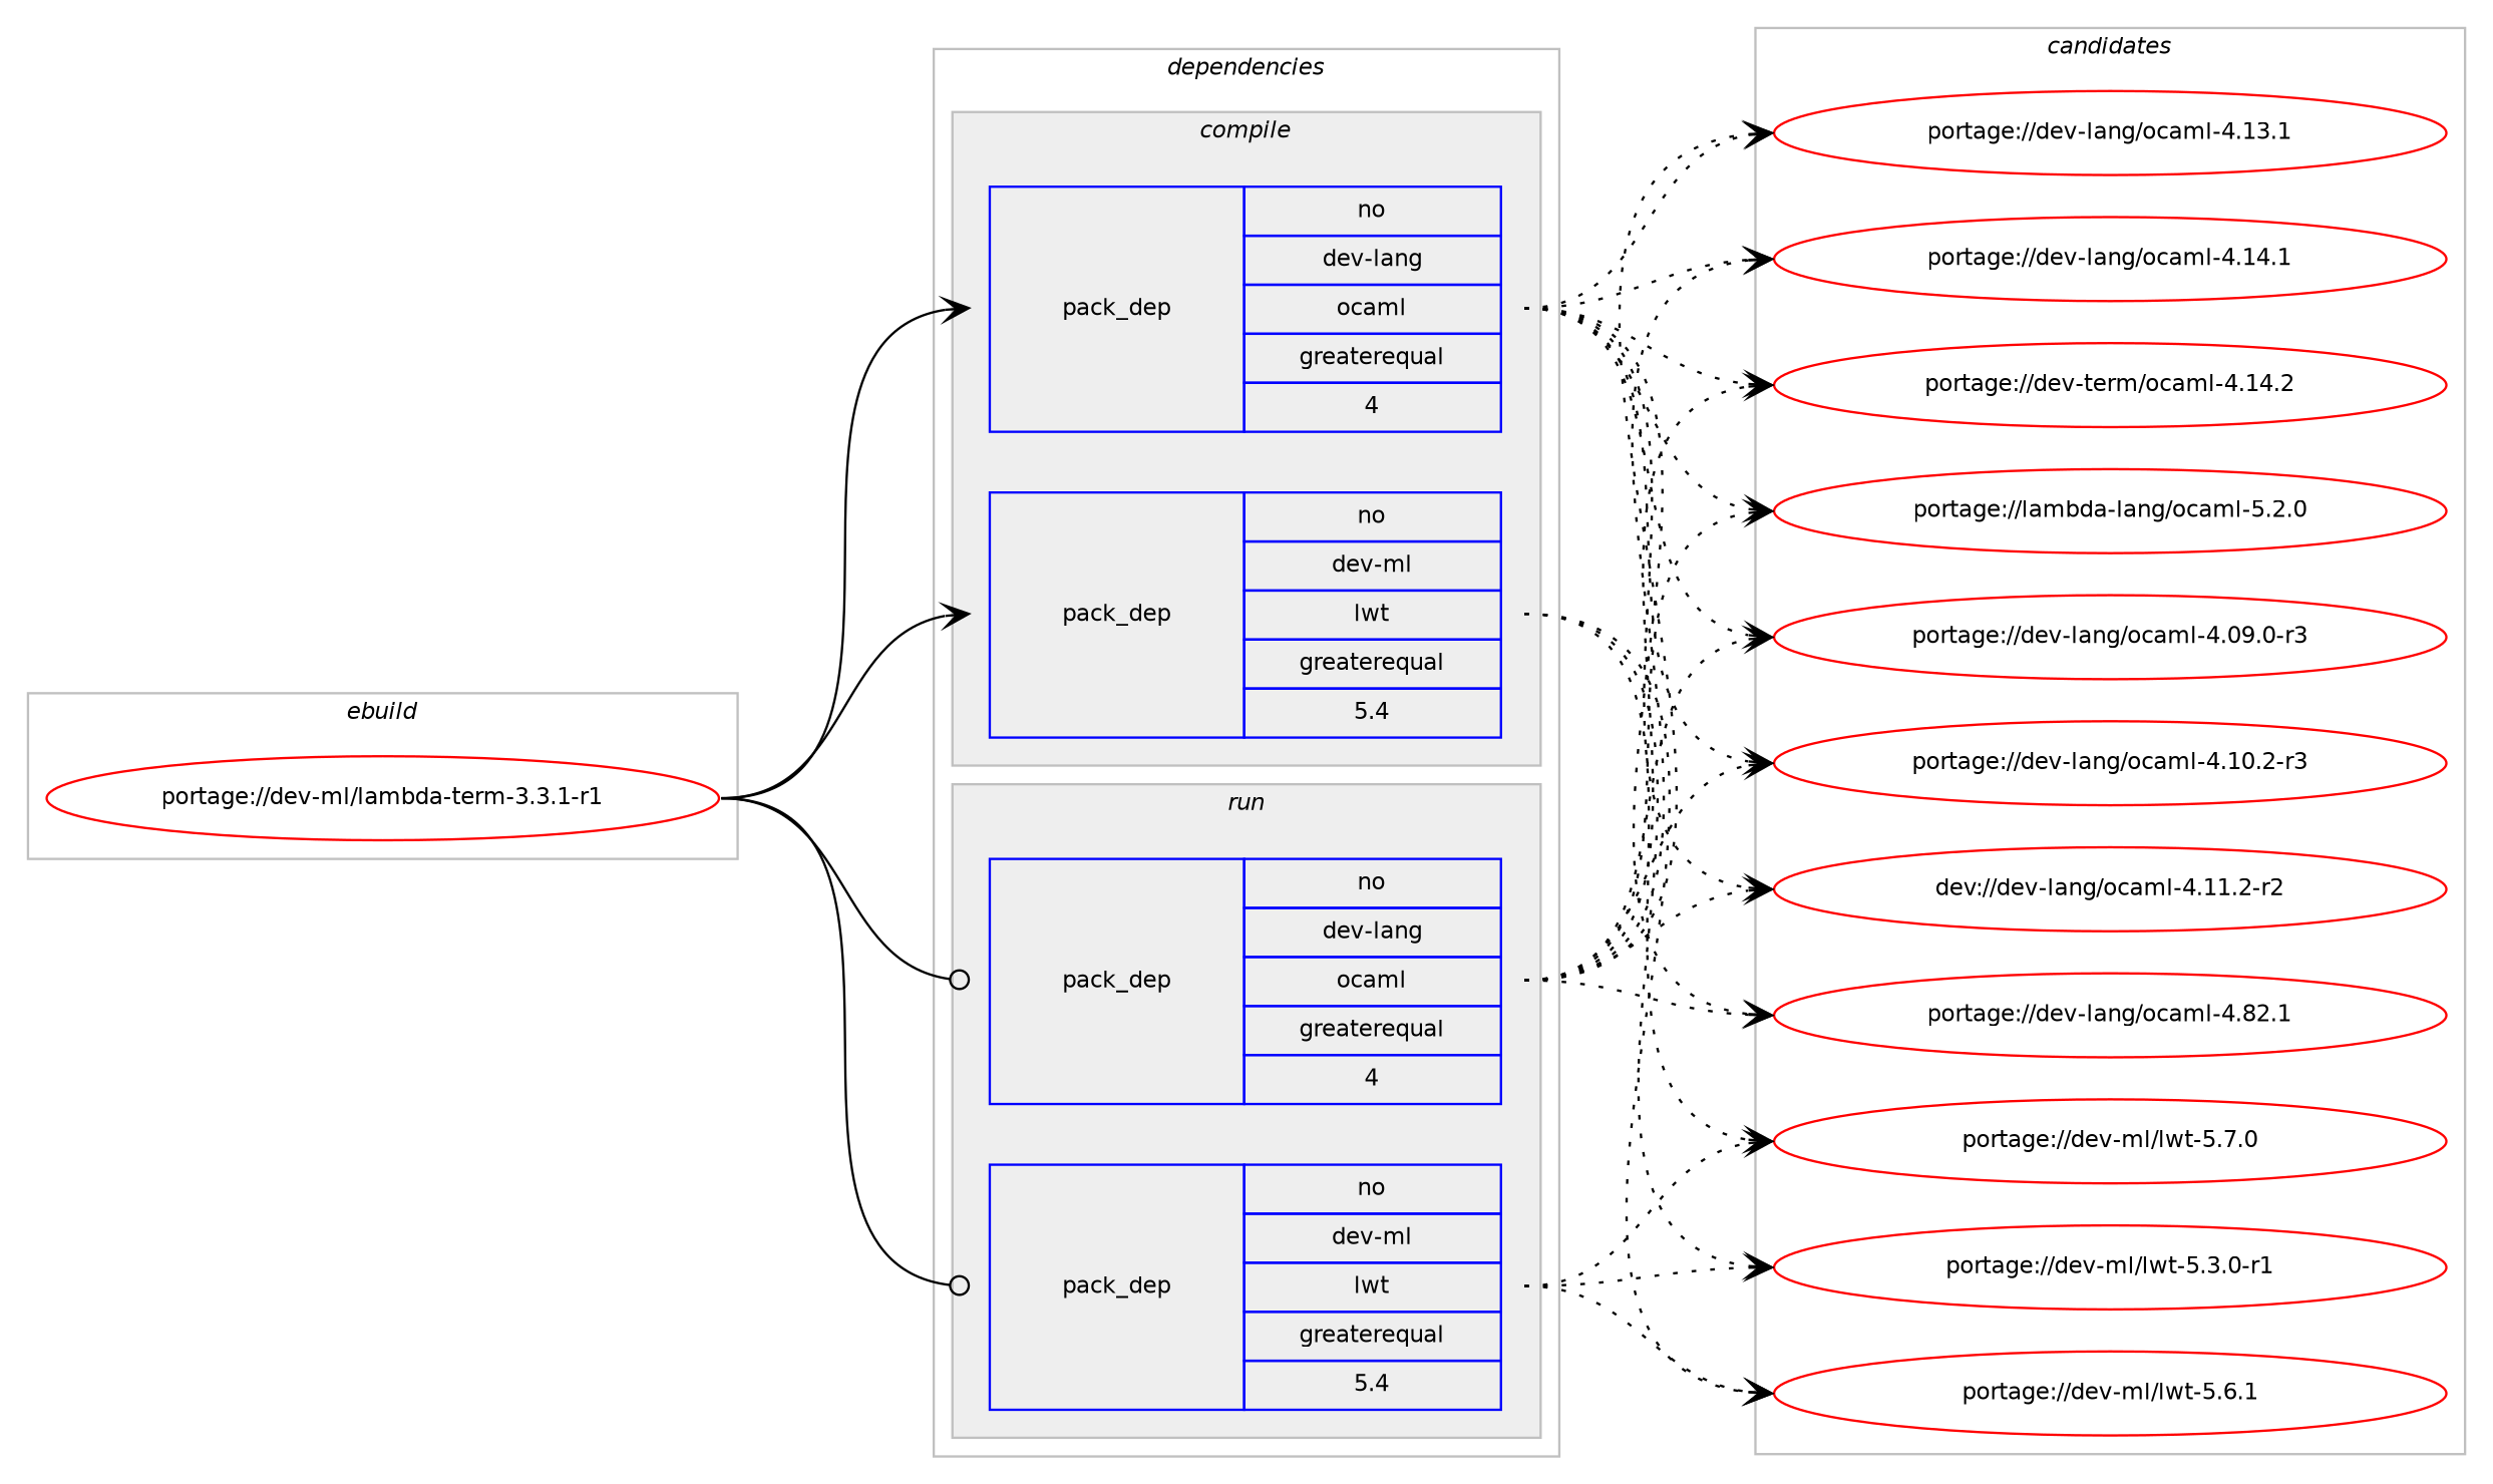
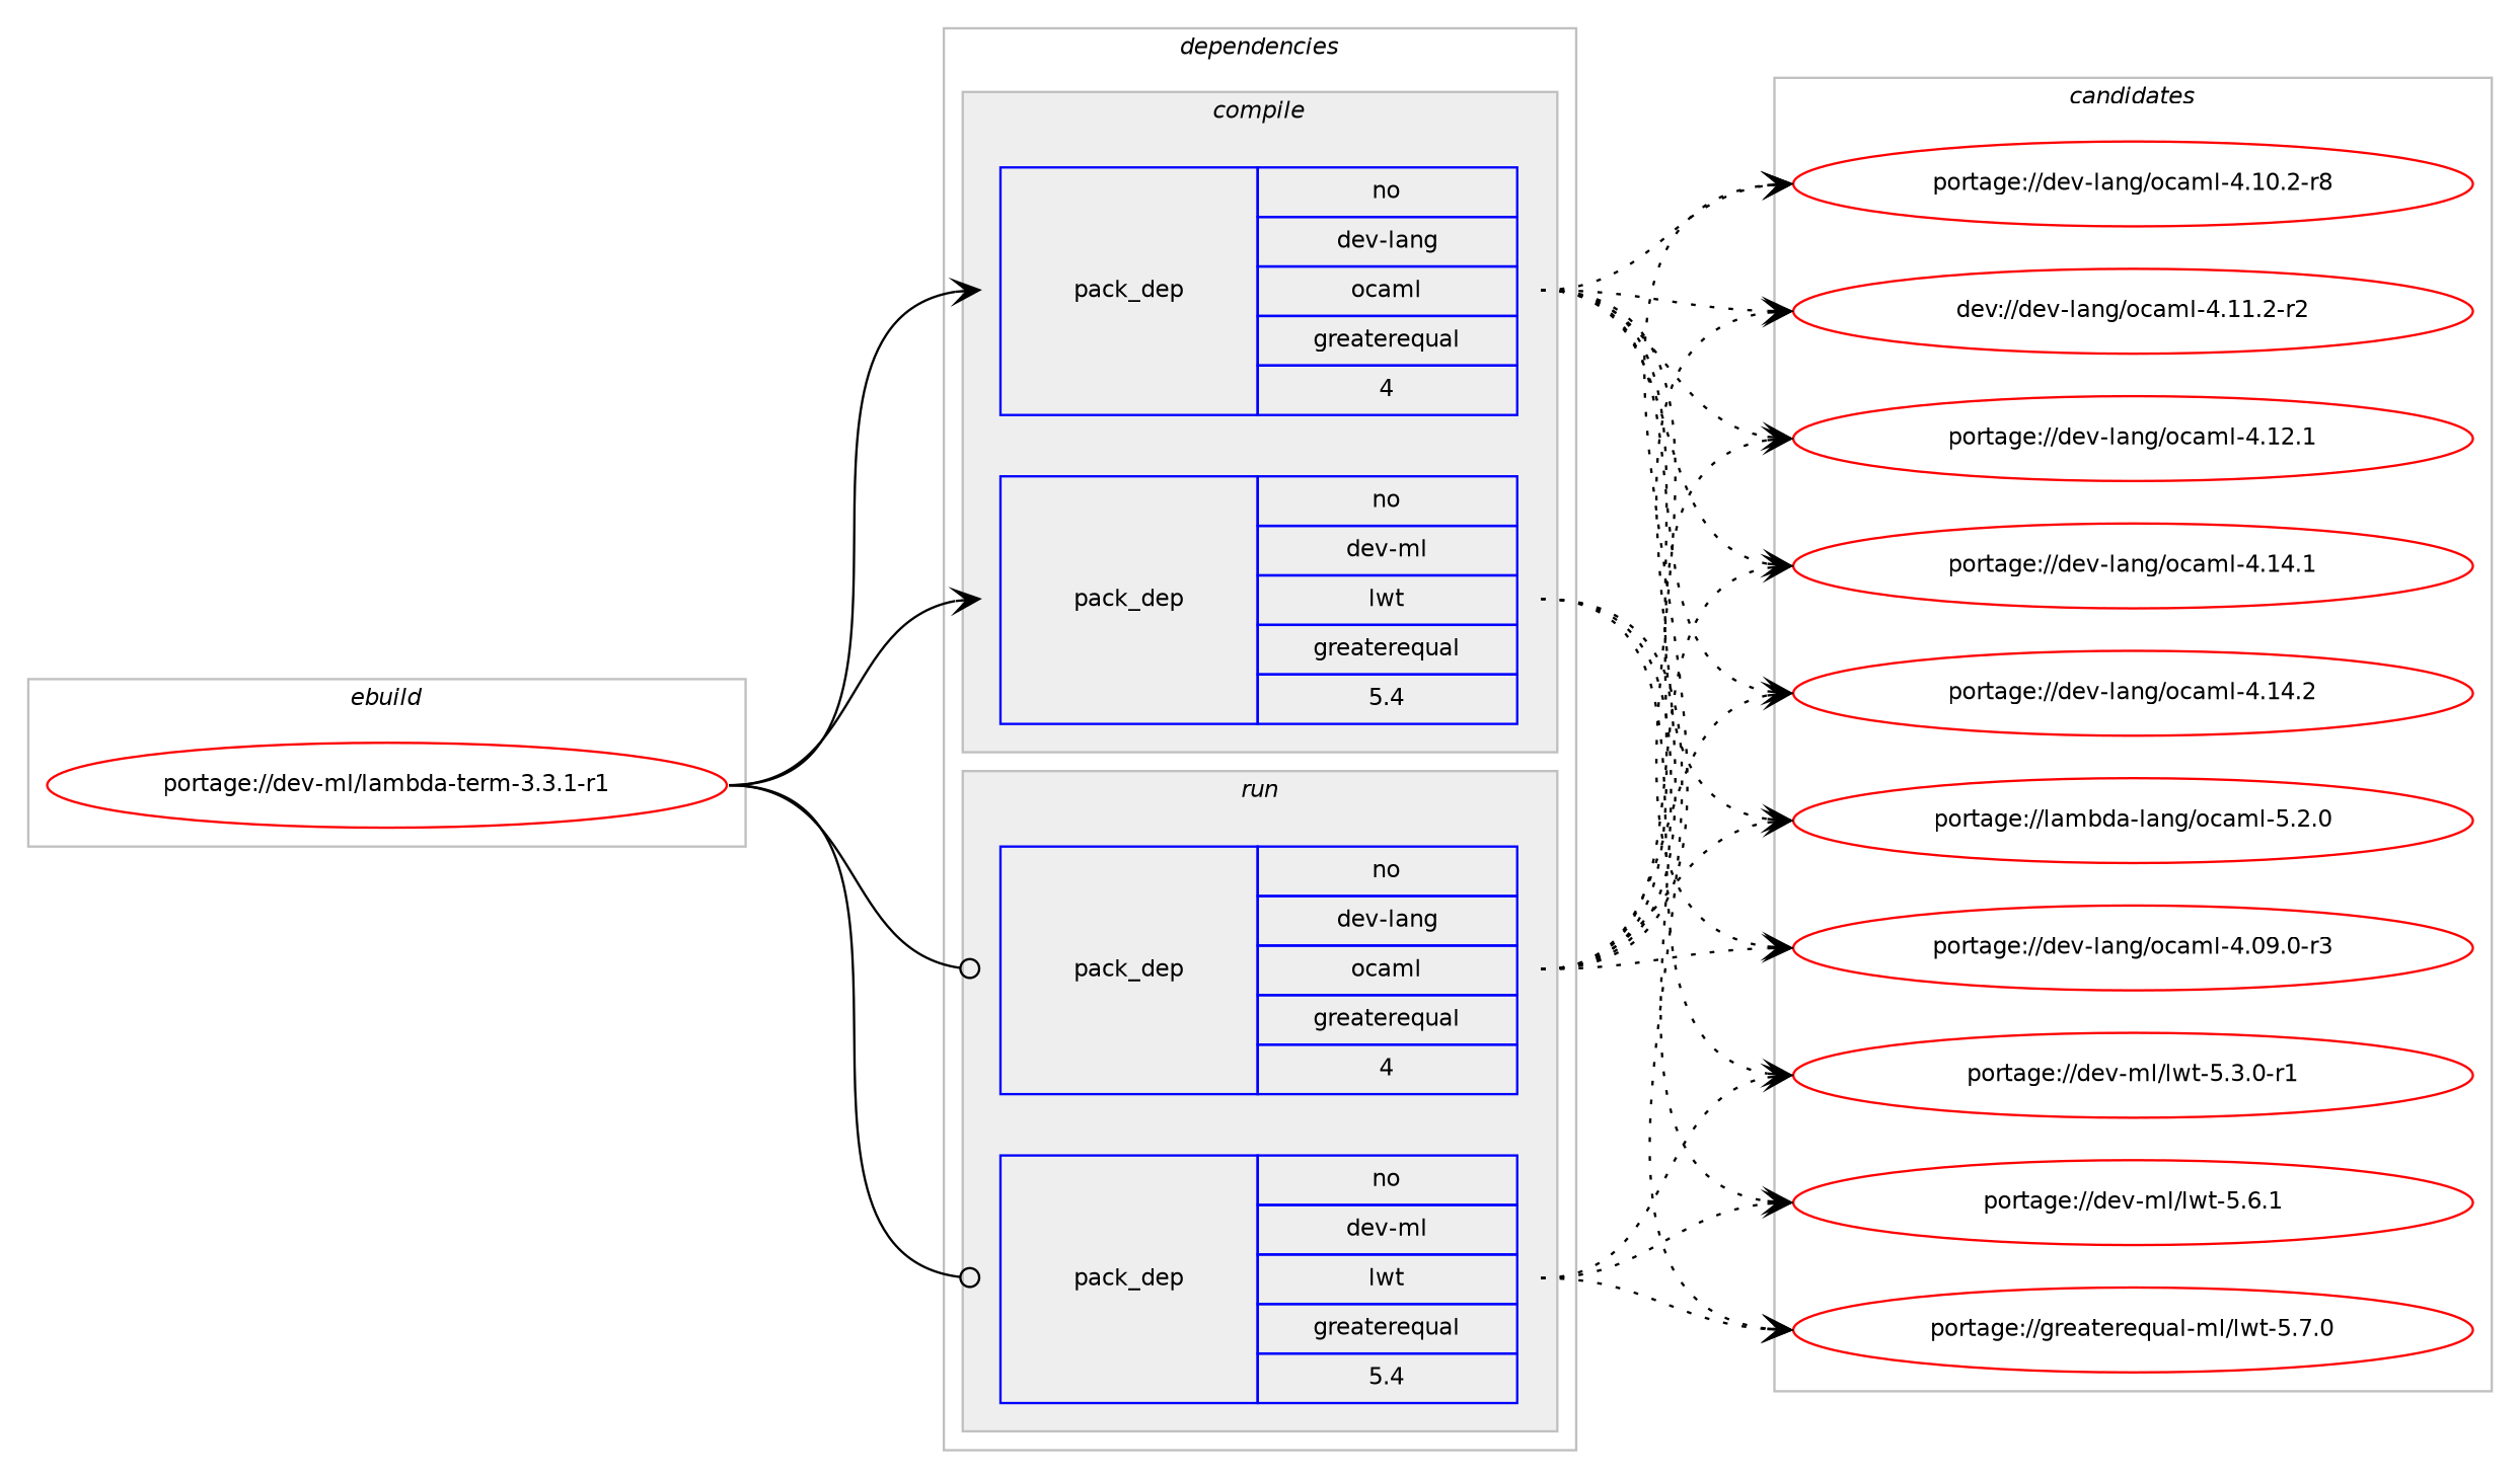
  digraph {
    compound=true
    concentrate=true
    fontname=Helvetica
    fontsize=10
    newrank=true
    rankdir=LR
    ranksep=1.5
    node [color=red fontname=Helvetica fontsize=10]
    edge [arrowhead=vee headport=w style=dotted tailport=e weight=100]
    n1 [label="portage://dev-ml/lambda-term-3.3.1-r1" width=4]
    n2 [color=blue label=<<TABLE BORDER="0" CELLBORDER="1" CELLSPACING="0" CELLPADDING="4" WIDTH="220"><TR><TD ROWSPAN="6" CELLPADDING="30">pack_dep</TD></TR><TR><TD WIDTH="110">no</TD></TR><TR><TD>dev-lang</TD></TR><TR><TD>ocaml</TD></TR><TR><TD>greaterequal</TD></TR><TR><TD>4</TD></TR></TABLE>> shape=none]
    n3 [color=blue label=<<TABLE BORDER="0" CELLBORDER="1" CELLSPACING="0" CELLPADDING="4" WIDTH="220"><TR><TD ROWSPAN="6" CELLPADDING="30">pack_dep</TD></TR><TR><TD WIDTH="110">no</TD></TR><TR><TD>dev-ml</TD></TR><TR><TD>lwt</TD></TR><TR><TD>greaterequal</TD></TR><TR><TD>5.4</TD></TR></TABLE>> shape=none]
    n4 [color=blue label=<<TABLE BORDER="0" CELLBORDER="1" CELLSPACING="0" CELLPADDING="4" WIDTH="220"><TR><TD ROWSPAN="6" CELLPADDING="30">pack_dep</TD></TR><TR><TD WIDTH="110">no</TD></TR><TR><TD>dev-lang</TD></TR><TR><TD>ocaml</TD></TR><TR><TD>greaterequal</TD></TR><TR><TD>4</TD></TR></TABLE>> shape=none]
    n5 [color=blue label=<<TABLE BORDER="0" CELLBORDER="1" CELLSPACING="0" CELLPADDING="4" WIDTH="220"><TR><TD ROWSPAN="6" CELLPADDING="30">pack_dep</TD></TR><TR><TD WIDTH="110">no</TD></TR><TR><TD>dev-ml</TD></TR><TR><TD>lwt</TD></TR><TR><TD>greaterequal</TD></TR><TR><TD>5.4</TD></TR></TABLE>> shape=none]
    n6 [label="portage://dev-lang/ocaml-4.09.0-r3" width=4]
-   n7 [label="portage://dev-lang/ocaml-4.10.2-r3" width=4]
+   n7 [label="portage://dev-lang/ocaml-4.10.2-r8" width=4]
    n8 [label="dev://dev-lang/ocaml-4.11.2-r2" width=4]
-   n9 [label="portage://dev-lang/ocaml-4.82.1" width=4]
-   n10 [label="portage://dev-lang/ocaml-4.13.1" width=4]
+   n9 [label="portage://dev-lang/ocaml-4.12.1" width=4]
    n11 [label="portage://dev-lang/ocaml-4.14.1" width=4]
-   n12 [label="portage://dev-term/ocaml-4.14.2" width=4]
+   n12 [label="portage://dev-lang/ocaml-4.14.2" width=4]
    n13 [label="portage://lambda-lang/ocaml-5.2.0" width=4]
    n14 [label="portage://dev-ml/lwt-5.3.0-r1" width=4]
    n15 [label="portage://dev-ml/lwt-5.6.1" width=4]
-   n16 [label="portage://dev-ml/lwt-5.7.0" width=4]
+   n16 [label="portage://greaterequal-ml/lwt-5.7.0" width=4]
    subgraph cluster_1 {
      color=gray
      label=<<i>ebuild</i>>
      rank=same
      n1
    }
    subgraph cluster_2 {
      color=gray
      label=<<i>dependencies</i>>
      subgraph cluster_3 {
        color=gray
        fillcolor="#eeeeee"
        label=<<i>compile</i>>
        style=filled
        subgraph sub_4 {
          color=gray
          fillcolor="#eeeeee"
          label=<<i>compile</i>>
          style=filled
          n2
        }
        subgraph sub_5 {
          color=gray
          fillcolor="#eeeeee"
          label=<<i>compile</i>>
          style=filled
          n3
        }
      }
      subgraph cluster_6 {
        color=gray
        fillcolor="#eeeeee"
        label=<<i>compile and run</i>>
        style=filled
      }
      subgraph cluster_7 {
        color=gray
        fillcolor="#eeeeee"
        label=<<i>run</i>>
        style=filled
        subgraph sub_8 {
          color=gray
          fillcolor="#eeeeee"
          label=<<i>run</i>>
          style=filled
          n4
        }
        subgraph sub_9 {
          color=gray
          fillcolor="#eeeeee"
          label=<<i>run</i>>
          style=filled
          n5
        }
      }
    }
    subgraph cluster_10 {
      color=gray
      label=<<i>candidates</i>>
      rank=same
      subgraph sub_11 {
        color=black
        label=<<i>candidates</i>>
        nodesep=1
        rank=same
        n6
        n7
        n8
        n9
-       n10
        n11
        n12
        n13
      }
      subgraph sub_12 {
        color=black
        label=<<i>candidates</i>>
        nodesep=1
        rank=same
        n14
        n15
        n16
      }
      subgraph sub_13 {
        color=black
        label=<<i>candidates</i>>
        nodesep=1
        rank=same
        n6
        n7
        n8
        n9
-       n10
        n11
        n12
        n13
      }
      subgraph sub_14 {
        color=black
        label=<<i>candidates</i>>
        nodesep=1
        rank=same
        n14
        n15
        n16
      }
    }
    n1 -> n2 [style=solid weight=20]
    n1 -> n3 [style=solid weight=20]
    n1 -> n4 [arrowhead=odot style=solid weight=20]
    n1 -> n5 [arrowhead=odot style=solid weight=20]
    n2 -> n6
    n2 -> n7
    n2 -> n8
    n2 -> n9
-   n2 -> n10
    n2 -> n11
    n2 -> n12
    n2 -> n13
    n3 -> n14
    n3 -> n15
    n3 -> n16
    n4 -> n6
    n4 -> n7
    n4 -> n8
    n4 -> n9
-   n4 -> n10
    n4 -> n11
    n4 -> n12
    n4 -> n13
    n5 -> n14
    n5 -> n15
    n5 -> n16
  }
